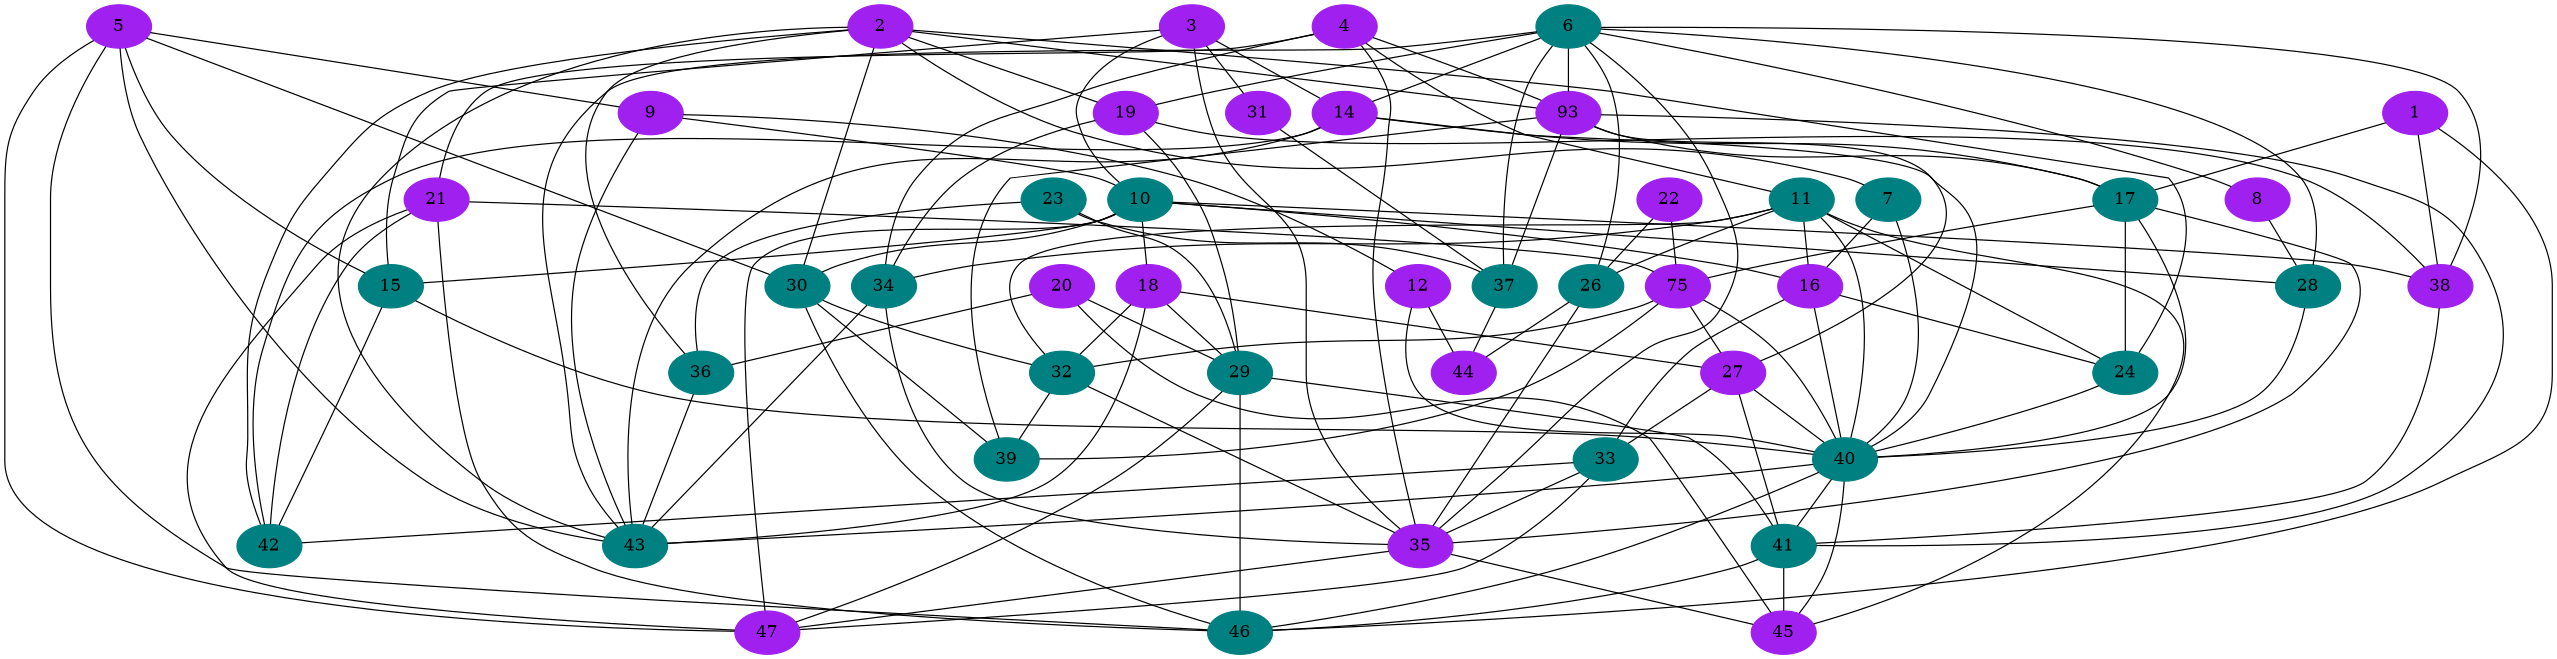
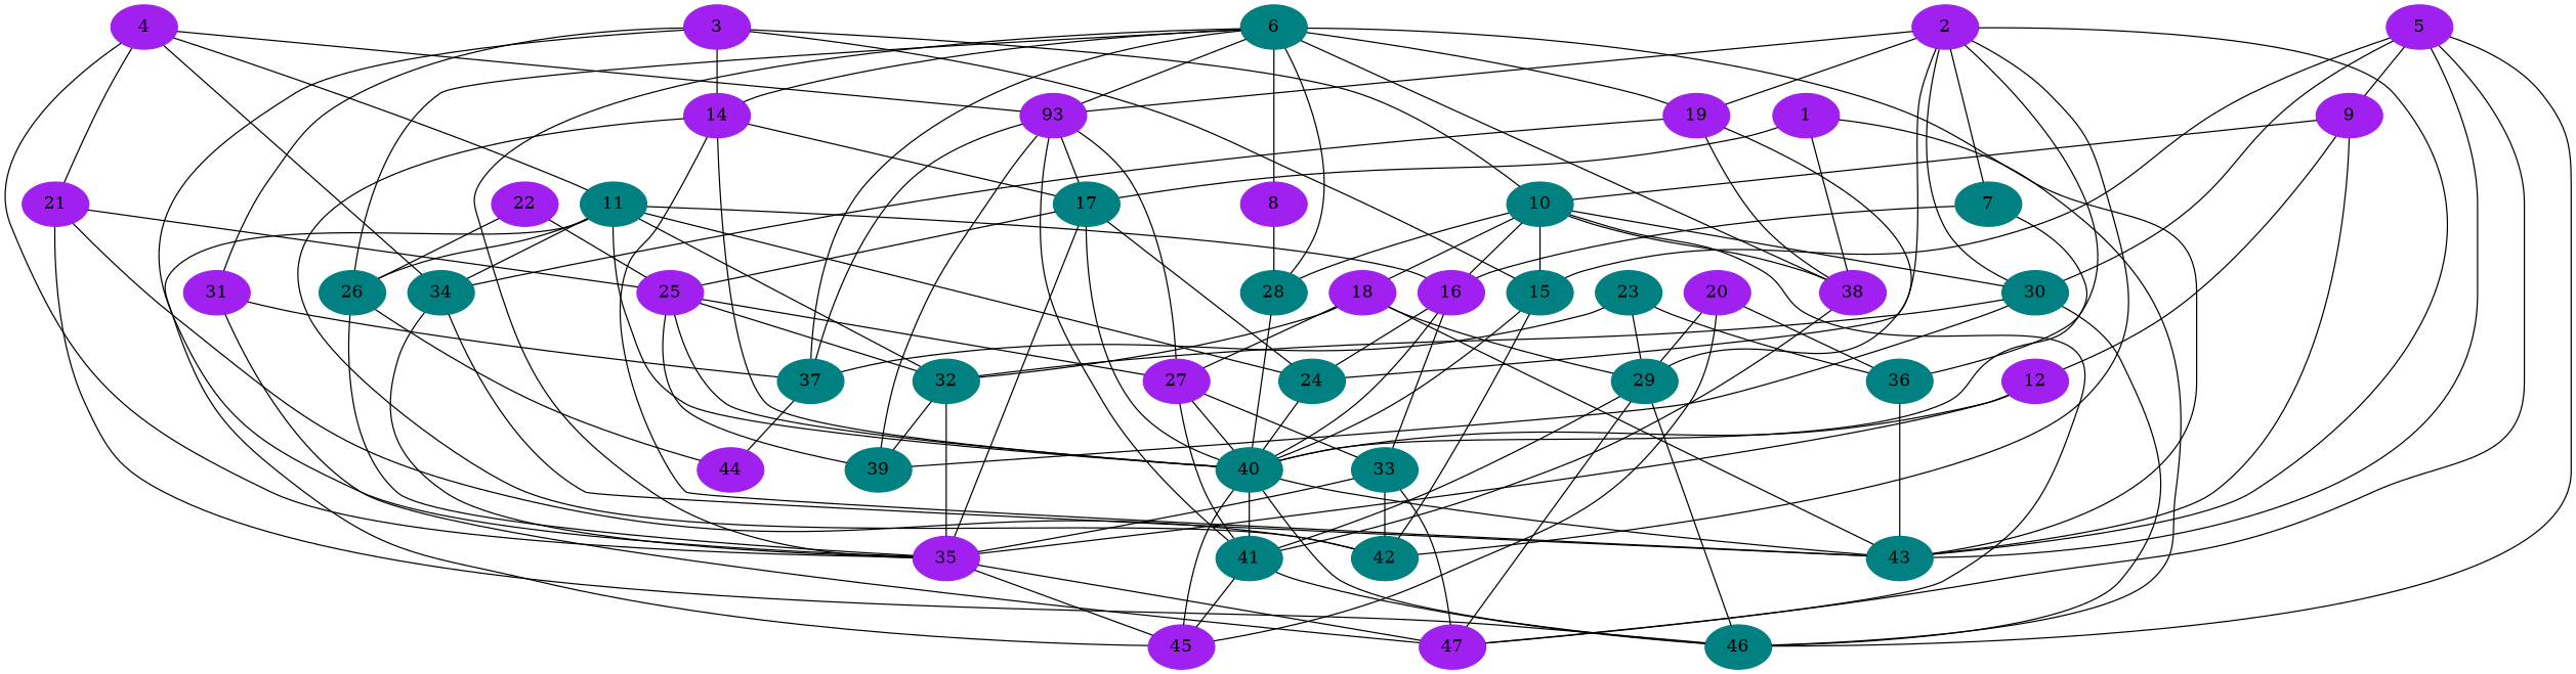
  graph {
    node [color=purple style=filled]
    edge [weight=1.0]
    17 [color=teal]
    1
    38
    46 [color=teal]
    24 [color=teal]
    35
    40 [color=teal]
-   25 [label=75]
+   25
    41 [color=teal]
    7 [color=teal]
    2
    n12 [label=93]
    19
    30 [color=teal]
    36 [color=teal]
    42 [color=teal]
    43 [color=teal]
    16
    37 [color=teal]
    27
    39 [color=teal]
    34 [color=teal]
    29 [color=teal]
    32 [color=teal]
    10 [color=teal]
    3
    14
    15 [color=teal]
    31
    47
    28 [color=teal]
    18
    26 [color=teal]
    22
    45
    4
    11 [color=teal]
    21
    5
    9
    12
    6 [color=teal]
    8
    44
    33 [color=teal]
    20
    23 [color=teal]
    17 -- 24
    17 -- 35
    17 -- 40
    17 -- 25
    1 -- 17
    1 -- 38
    1 -- 46
    38 -- 41
    24 -- 40
    35 -- 47
    35 -- 45
    40 -- 46
    40 -- 41
    40 -- 43
    40 -- 45
    25 -- 40
    25 -- 27
    25 -- 39
    25 -- 32
    41 -- 46
    41 -- 45
    7 -- 40
    7 -- 16
    2 -- 24
    2 -- 7
    2 -- n12
    2 -- 19
    2 -- 30
    2 -- 36
    2 -- 42
    2 -- 43
    n12 -- 17
    n12 -- 41
    n12 -- 37
    n12 -- 27
    n12 -- 39
    19 -- 38
    19 -- 34
    19 -- 29
    30 -- 46
    30 -- 39
    30 -- 32
    36 -- 43
    16 -- 24
    16 -- 40
    16 -- 33
    37 -- 44
    27 -- 40
    27 -- 41
    27 -- 33
    34 -- 35
    34 -- 43
    29 -- 46
    29 -- 41
    29 -- 47
    32 -- 35
    32 -- 39
    10 -- 38
    10 -- 30
    10 -- 16
    10 -- 15
    10 -- 47
    10 -- 28
    10 -- 18
    3 -- 35
    3 -- 10
    3 -- 14
    3 -- 15
    3 -- 31
    14 -- 17
    14 -- 40
    14 -- 42
    14 -- 43
    15 -- 40
    15 -- 42
    31 -- 37
-   21 -- 47 [weight=2.0]
+   31 -- 47 [weight=2.0]
    28 -- 40
    18 -- 43
    18 -- 27
    18 -- 29
    18 -- 32
    26 -- 35
    26 -- 44
    22 -- 25
    22 -- 26
    4 -- 35
    4 -- n12
    4 -- 34
    4 -- 11
    4 -- 21 [weight=2.0]
    11 -- 24
    11 -- 40
    11 -- 16
    11 -- 34
    11 -- 32
    11 -- 26
    11 -- 45
    21 -- 46
    21 -- 25
    21 -- 42
    5 -- 46
    5 -- 30
    5 -- 43
    5 -- 15
    5 -- 47
    5 -- 9
    9 -- 43
    9 -- 10
    9 -- 12
-   12 -- 44
+   12 -- 35
    12 -- 40
    6 -- 38
    6 -- 35
    6 -- n12
    6 -- 19 [weight=2.0]
    6 -- 43
    6 -- 37
    6 -- 14
    6 -- 28
    6 -- 26
    6 -- 8
    8 -- 28 [weight=2.0]
    33 -- 35
    33 -- 42
    33 -- 47
    20 -- 36
    20 -- 29
    20 -- 45
    23 -- 36
    23 -- 37
    23 -- 29
  }
